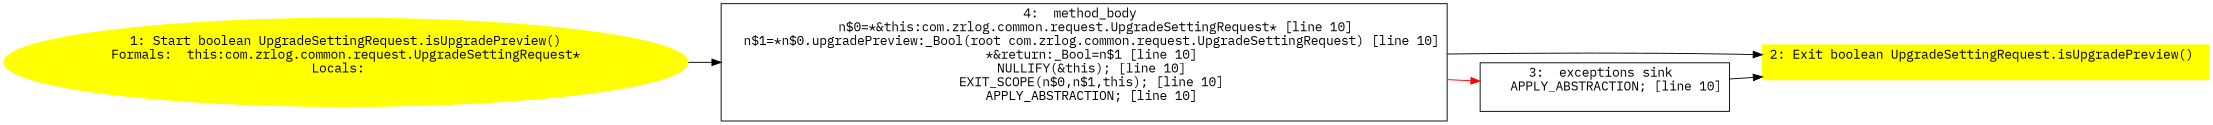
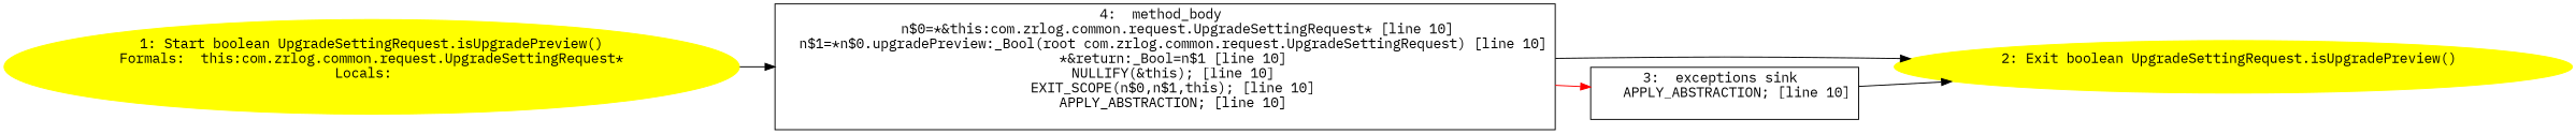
  digraph {
    rankdir=LR
    fontname="IBM Plex Mono"
    node [fontname="IBM Plex Mono"]
    edge [fontname="IBM Plex Mono"]
    n1 [color=yellow label="1: Start boolean UpgradeSettingRequest.isUpgradePreview()\nFormals:  this:com.zrlog.common.request.UpgradeSettingRequest*\nLocals:  \n  " style=filled]
    n2 [label="4:  method_body \n   n$0=*&this:com.zrlog.common.request.UpgradeSettingRequest* [line 10]\n  n$1=*n$0.upgradePreview:_Bool(root com.zrlog.common.request.UpgradeSettingRequest) [line 10]\n  *&return:_Bool=n$1 [line 10]\n  NULLIFY(&this); [line 10]\n  EXIT_SCOPE(n$0,n$1,this); [line 10]\n  APPLY_ABSTRACTION; [line 10]\n " shape=box]
-   n3 [color=yellow label="2: Exit boolean UpgradeSettingRequest.isUpgradePreview() \n  " style=filled shape=box]
+   n3 [color=yellow label="2: Exit boolean UpgradeSettingRequest.isUpgradePreview() \n  " style=filled]
    n4 [label="3:  exceptions sink \n   APPLY_ABSTRACTION; [line 10]\n " shape=box]
    n1 -> n2
    n2 -> n3
    n2 -> n4 [color=red]
    n4 -> n3
  }
